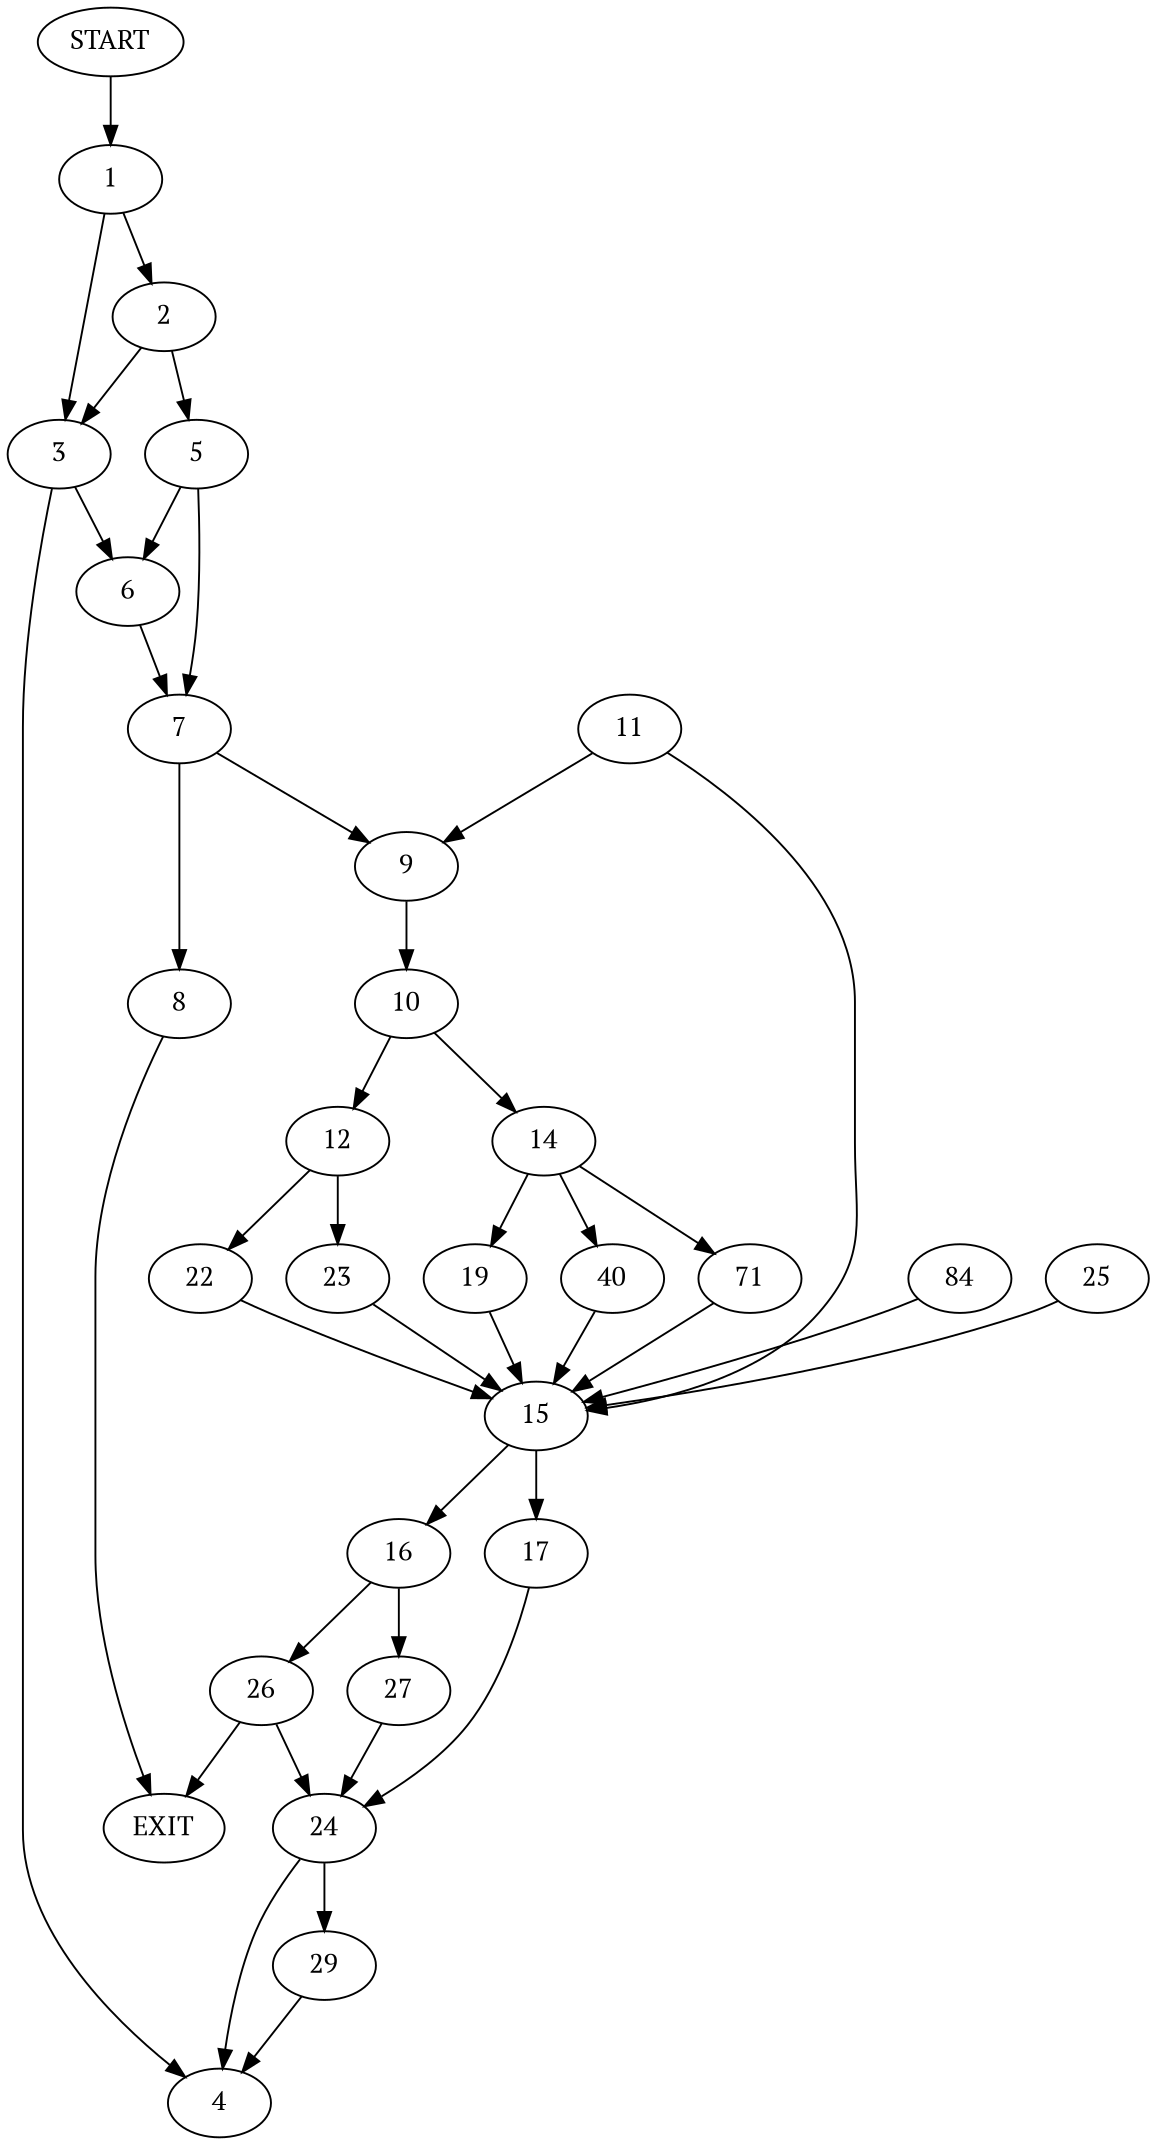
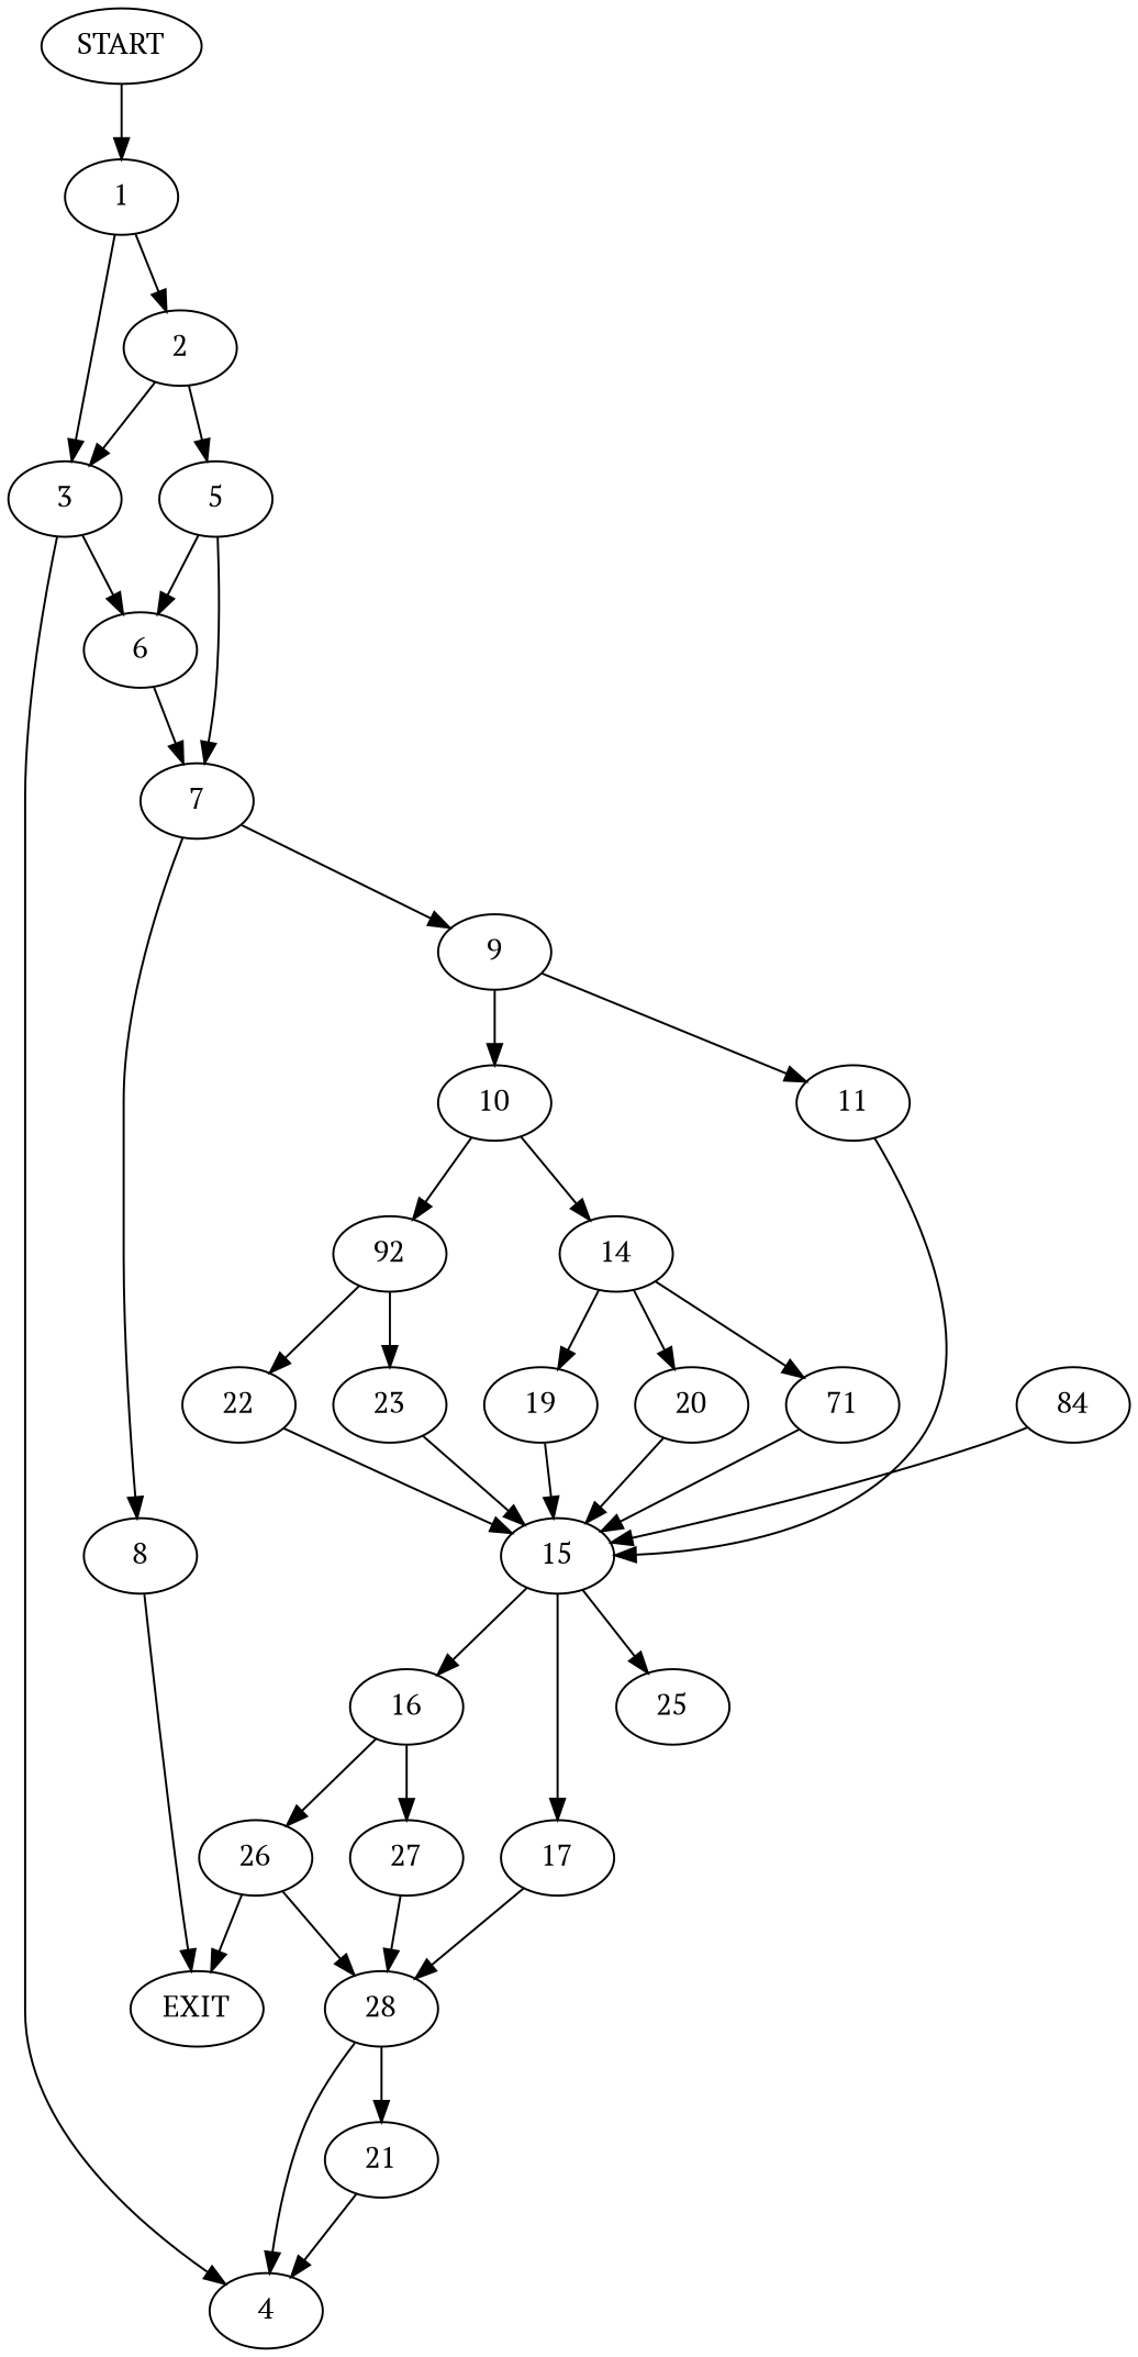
  digraph {
    fontname="PT Serif"
    node [fontname="PT Serif"]
    edge [fontname="PT Serif"]
    n1 [label=START]
    1
    2
    3
    n5 [label=EXIT]
    5
    4
    6
    7
    8
    9
    10
    11
-   12
+   12 [label=92]
    14
    15
    22
    23
    19
-   20 [label=40]
+   20
    n21 [label=71]
    16
    17
    26
    27
-   28 [label=24]
-   29
+   28
+   29 [label=21]
    n28 [label=84]
    25
    n1 -> 1
    1 -> 2
    1 -> 3
    2 -> 3
    2 -> 5
    3 -> 4
    3 -> 6
    5 -> 6
    5 -> 7
    6 -> 7
    7 -> 8
    7 -> 9
    8 -> n5
    9 -> 10
-   11 -> 9
+   9 -> 11
    10 -> 12
    10 -> 14
    11 -> 15
    12 -> 22
    12 -> 23
    14 -> 19
    14 -> 20
    14 -> n21
    15 -> 16
    15 -> 17
    22 -> 15
    23 -> 15
    19 -> 15
    20 -> 15
    n21 -> 15
    16 -> 26
    16 -> 27
    17 -> 28
    26 -> n5
    26 -> 28
    27 -> 28
    28 -> 4
    28 -> 29
    29 -> 4
    n28 -> 15
-   25 -> 15
+   15 -> 25
  }
